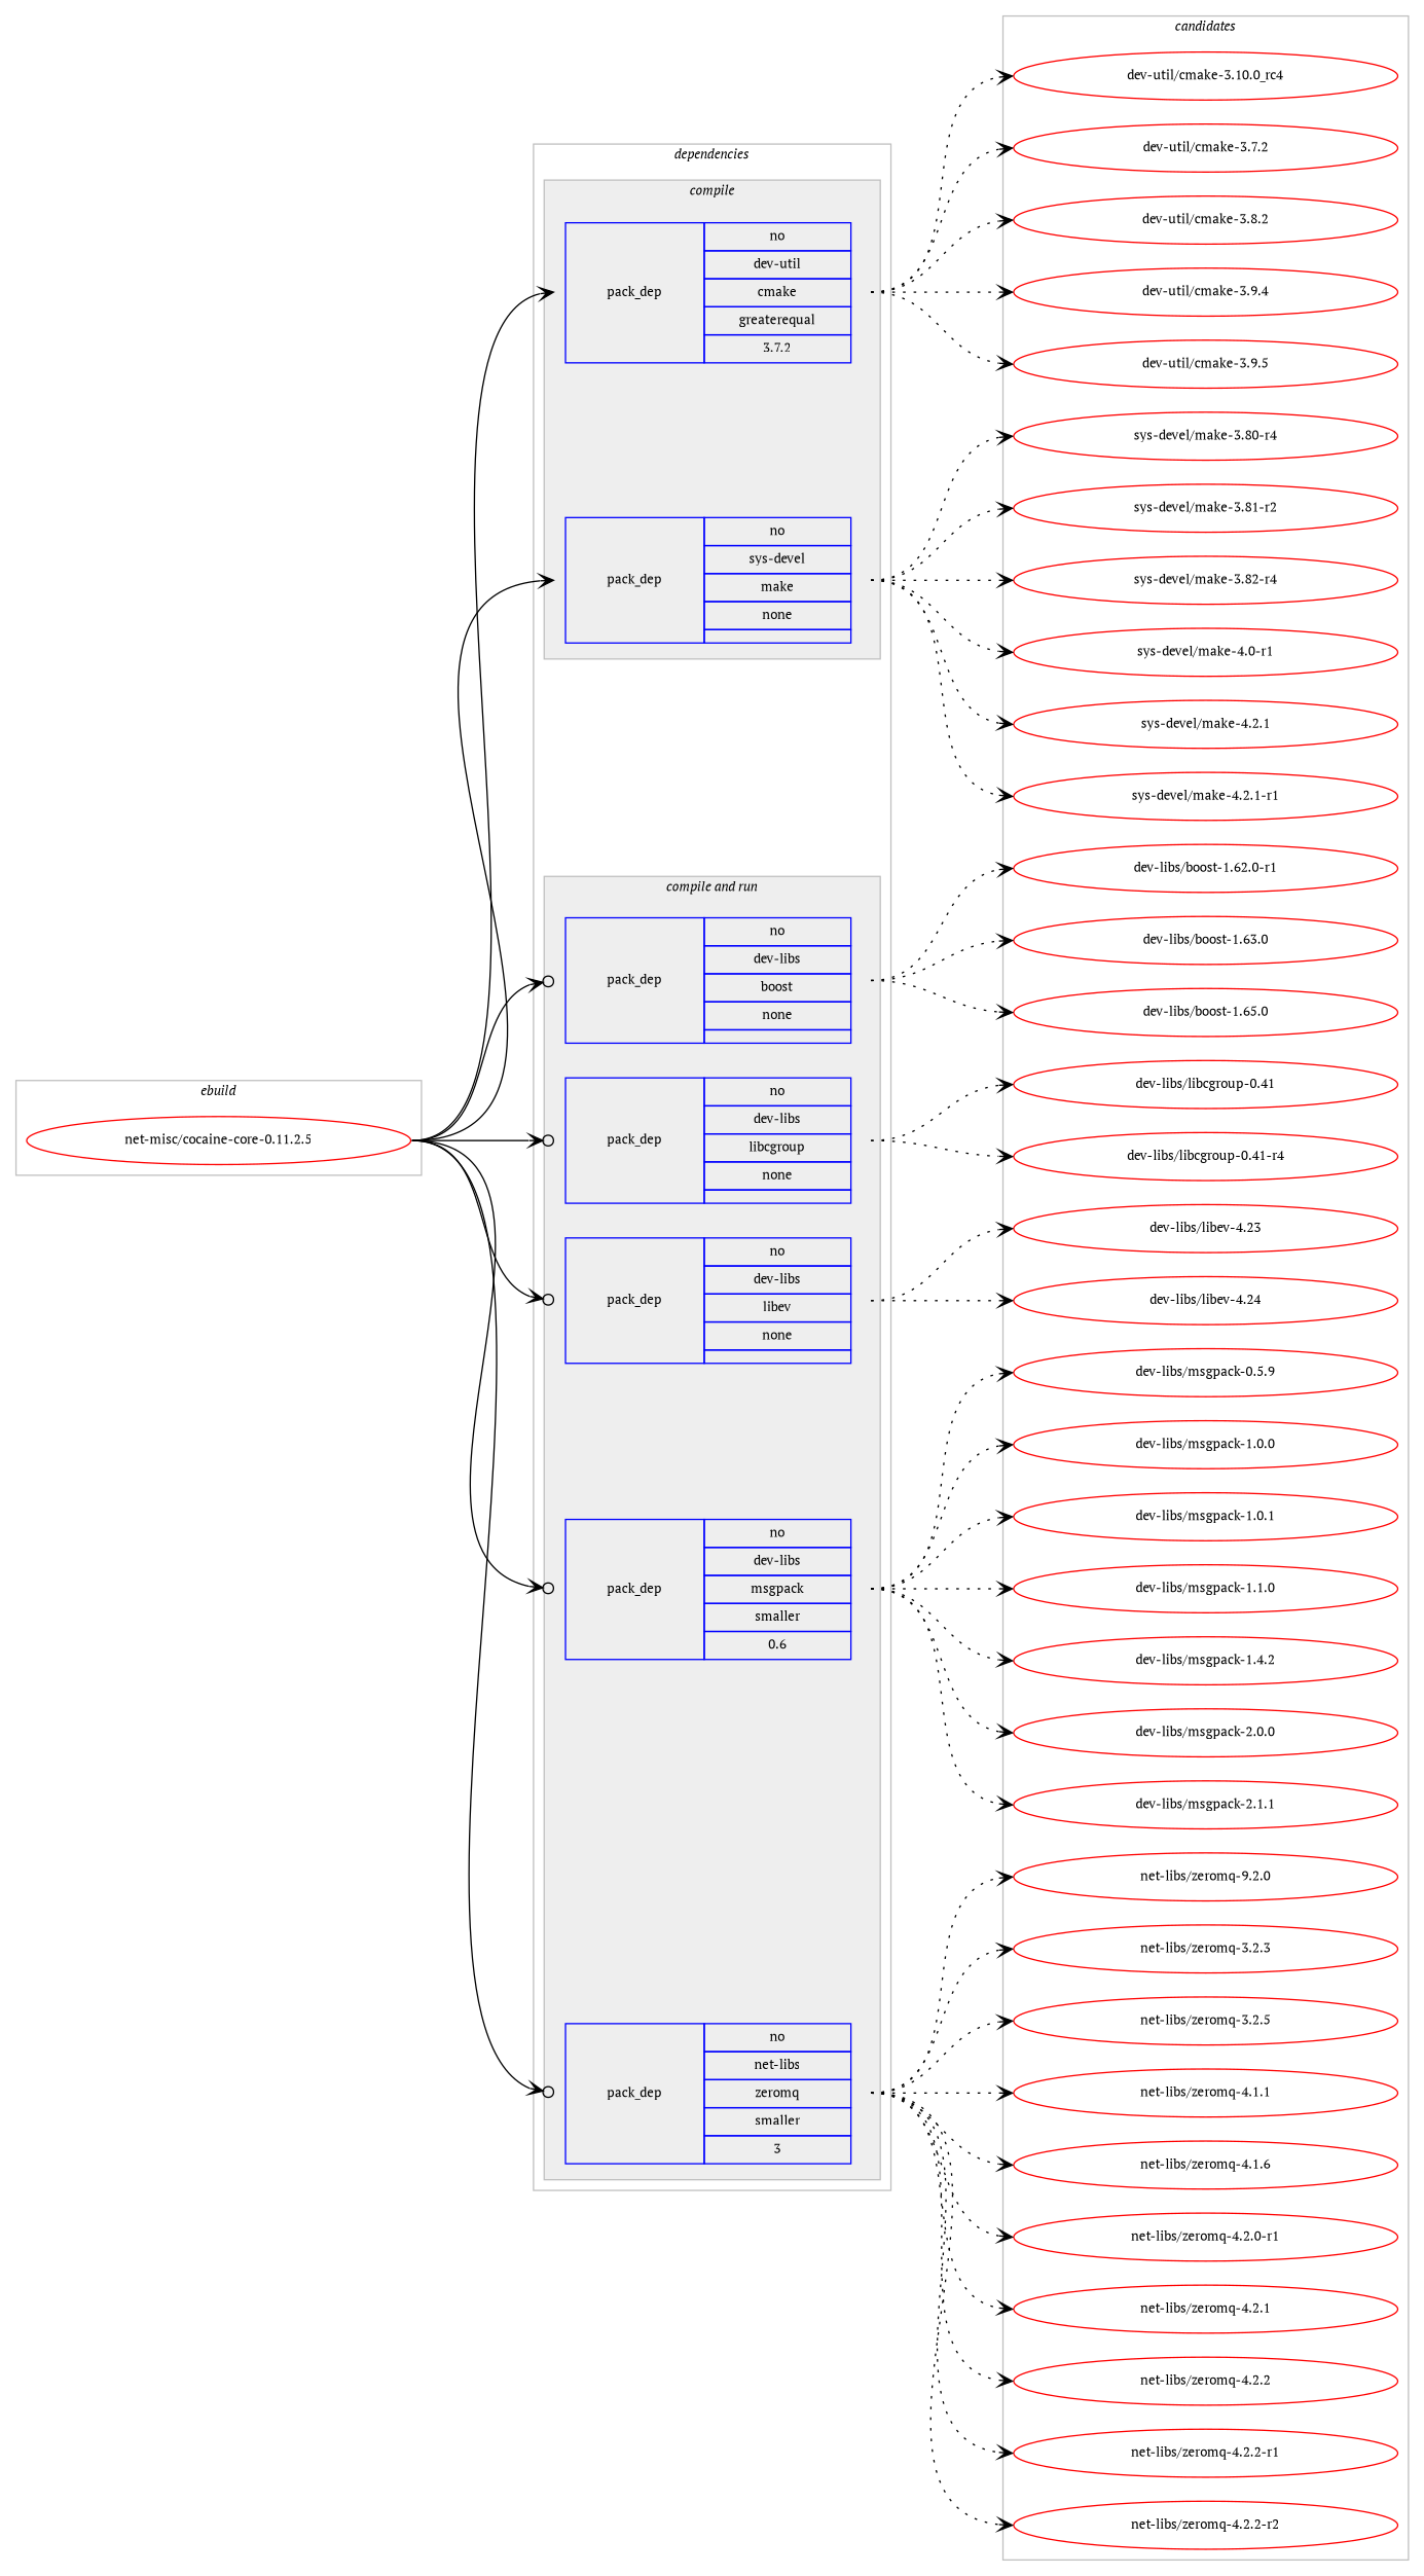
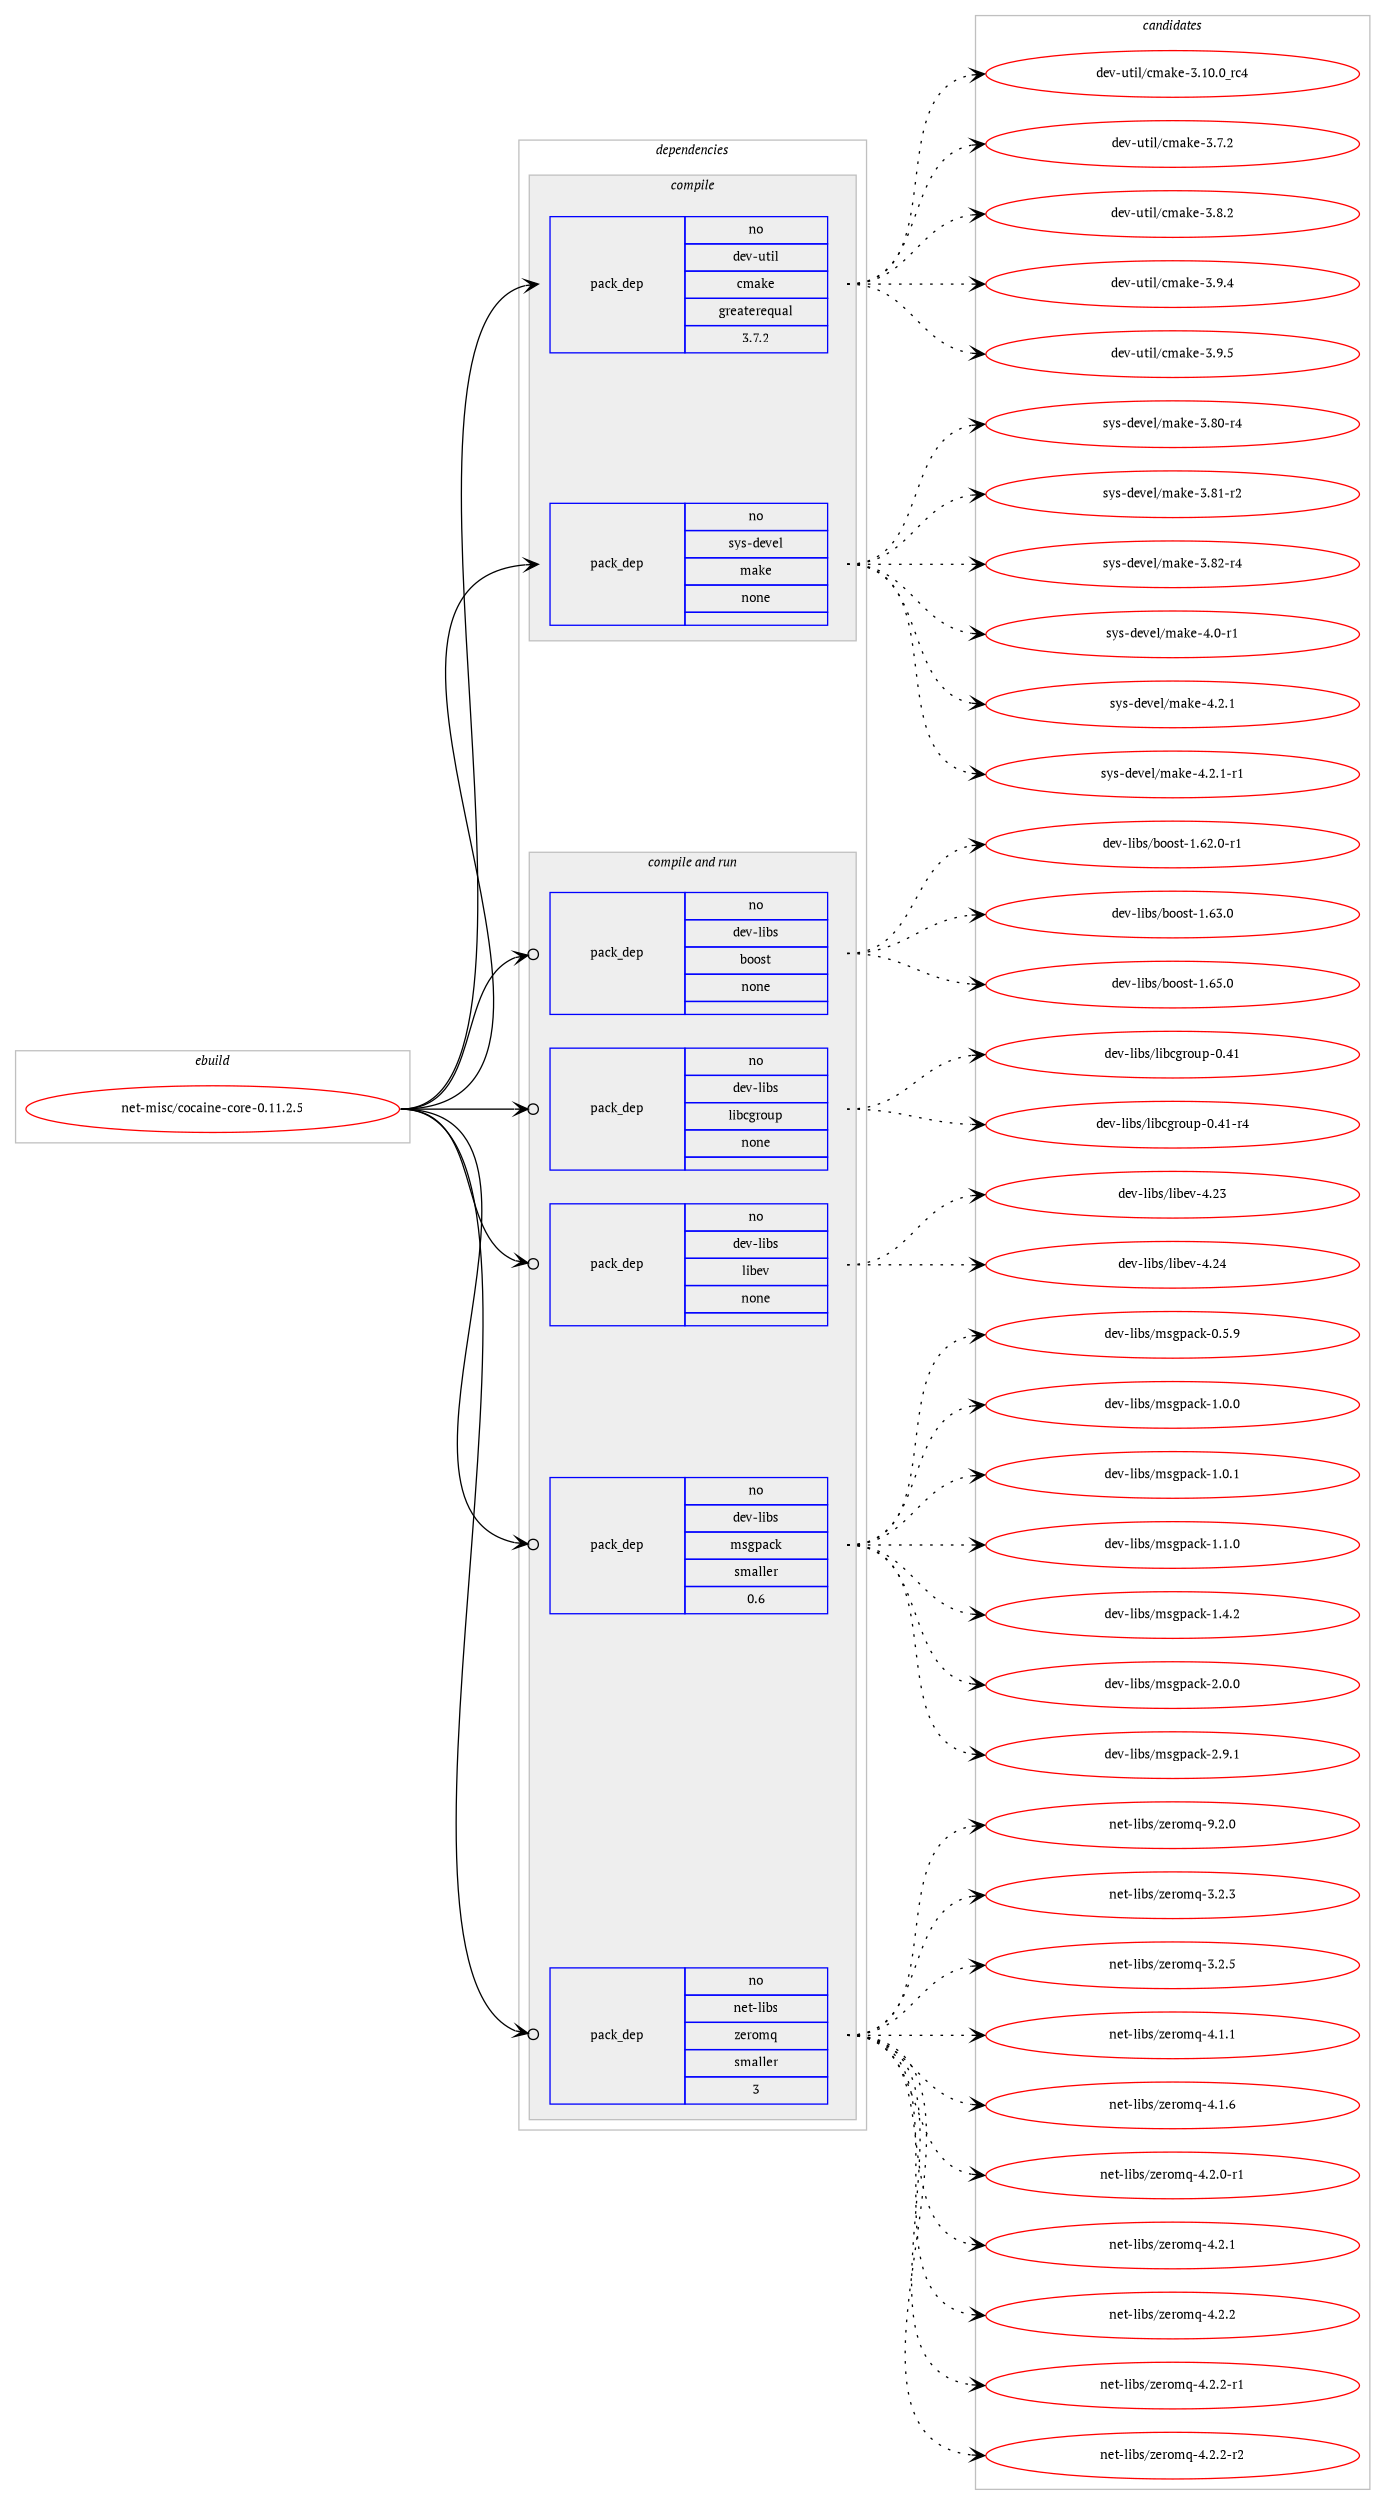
  digraph {
    compound=true
    concentrate=true
    fontname="PT Serif"
    fontsize=10
    newrank=true
    rankdir=LR
    ranksep=1.5
    node [color=red fontname="PT Serif" fontsize=10]
    edge [arrowhead=vee fontname="PT Serif" headport=w style=dotted tailport=e weight=100]
    n1 [label="net-misc/cocaine-core-0.11.2.5" width=4]
    n2 [color=blue label=<<TABLE BORDER="0" CELLBORDER="1" CELLSPACING="0" CELLPADDING="4" WIDTH="220"><TR><TD ROWSPAN="6" CELLPADDING="30">pack_dep</TD></TR><TR><TD WIDTH="110">no</TD></TR><TR><TD>dev-util</TD></TR><TR><TD>cmake</TD></TR><TR><TD>greaterequal</TD></TR><TR><TD>3.7.2</TD></TR></TABLE>> shape=none]
    n3 [color=blue label=<<TABLE BORDER="0" CELLBORDER="1" CELLSPACING="0" CELLPADDING="4" WIDTH="220"><TR><TD ROWSPAN="6" CELLPADDING="30">pack_dep</TD></TR><TR><TD WIDTH="110">no</TD></TR><TR><TD>sys-devel</TD></TR><TR><TD>make</TD></TR><TR><TD>none</TD></TR><TR><TD></TD></TR></TABLE>> shape=none]
    n4 [color=blue label=<<TABLE BORDER="0" CELLBORDER="1" CELLSPACING="0" CELLPADDING="4" WIDTH="220"><TR><TD ROWSPAN="6" CELLPADDING="30">pack_dep</TD></TR><TR><TD WIDTH="110">no</TD></TR><TR><TD>dev-libs</TD></TR><TR><TD>boost</TD></TR><TR><TD>none</TD></TR><TR><TD></TD></TR></TABLE>> shape=none]
    n5 [color=blue label=<<TABLE BORDER="0" CELLBORDER="1" CELLSPACING="0" CELLPADDING="4" WIDTH="220"><TR><TD ROWSPAN="6" CELLPADDING="30">pack_dep</TD></TR><TR><TD WIDTH="110">no</TD></TR><TR><TD>dev-libs</TD></TR><TR><TD>libcgroup</TD></TR><TR><TD>none</TD></TR><TR><TD></TD></TR></TABLE>> shape=none]
    n6 [color=blue label=<<TABLE BORDER="0" CELLBORDER="1" CELLSPACING="0" CELLPADDING="4" WIDTH="220"><TR><TD ROWSPAN="6" CELLPADDING="30">pack_dep</TD></TR><TR><TD WIDTH="110">no</TD></TR><TR><TD>dev-libs</TD></TR><TR><TD>libev</TD></TR><TR><TD>none</TD></TR><TR><TD></TD></TR></TABLE>> shape=none]
    n7 [color=blue label=<<TABLE BORDER="0" CELLBORDER="1" CELLSPACING="0" CELLPADDING="4" WIDTH="220"><TR><TD ROWSPAN="6" CELLPADDING="30">pack_dep</TD></TR><TR><TD WIDTH="110">no</TD></TR><TR><TD>dev-libs</TD></TR><TR><TD>msgpack</TD></TR><TR><TD>smaller</TD></TR><TR><TD>0.6</TD></TR></TABLE>> shape=none]
    n8 [color=blue label=<<TABLE BORDER="0" CELLBORDER="1" CELLSPACING="0" CELLPADDING="4" WIDTH="220"><TR><TD ROWSPAN="6" CELLPADDING="30">pack_dep</TD></TR><TR><TD WIDTH="110">no</TD></TR><TR><TD>net-libs</TD></TR><TR><TD>zeromq</TD></TR><TR><TD>smaller</TD></TR><TR><TD>3</TD></TR></TABLE>> shape=none]
    n9 [label="dev-util/cmake-3.10.0_rc4" width=4]
    n10 [label="dev-util/cmake-3.7.2" width=4]
    n11 [label="dev-util/cmake-3.8.2" width=4]
    n12 [label="dev-util/cmake-3.9.4" width=4]
    n13 [label="dev-util/cmake-3.9.5" width=4]
    n14 [label="sys-devel/make-3.80-r4" width=4]
    n15 [label="sys-devel/make-3.81-r2" width=4]
    n16 [label="sys-devel/make-3.82-r4" width=4]
    n17 [label="sys-devel/make-4.0-r1" width=4]
    n18 [label="sys-devel/make-4.2.1" width=4]
    n19 [label="sys-devel/make-4.2.1-r1" width=4]
    n20 [label="dev-libs/boost-1.62.0-r1" width=4]
    n21 [label="dev-libs/boost-1.63.0" width=4]
    n22 [label="dev-libs/boost-1.65.0" width=4]
    n23 [label="dev-libs/libcgroup-0.41" width=4]
    n24 [label="dev-libs/libcgroup-0.41-r4" width=4]
    n25 [label="dev-libs/libev-4.23" width=4]
    n26 [label="dev-libs/libev-4.24" width=4]
    n27 [label="dev-libs/msgpack-0.5.9" width=4]
    n28 [label="dev-libs/msgpack-1.0.0" width=4]
    n29 [label="dev-libs/msgpack-1.0.1" width=4]
    n30 [label="dev-libs/msgpack-1.1.0" width=4]
    n31 [label="dev-libs/msgpack-1.4.2" width=4]
    n32 [label="dev-libs/msgpack-2.0.0" width=4]
-   n33 [label="dev-libs/msgpack-2.1.1" width=4]
+   n33 [label="dev-libs/msgpack-2.9.1" width=4]
    n34 [label="net-libs/zeromq-9.2.0" width=4]
    n35 [label="net-libs/zeromq-3.2.3" width=4]
    n36 [label="net-libs/zeromq-3.2.5" width=4]
    n37 [label="net-libs/zeromq-4.1.1" width=4]
    n38 [label="net-libs/zeromq-4.1.6" width=4]
    n39 [label="net-libs/zeromq-4.2.0-r1" width=4]
    n40 [label="net-libs/zeromq-4.2.1" width=4]
    n41 [label="net-libs/zeromq-4.2.2" width=4]
    n42 [label="net-libs/zeromq-4.2.2-r1" width=4]
    n43 [label="net-libs/zeromq-4.2.2-r2" width=4]
    subgraph cluster_1 {
      color=gray
      label=<<i>ebuild</i>>
      rank=same
      n1
    }
    subgraph cluster_2 {
      color=gray
      label=<<i>dependencies</i>>
      subgraph cluster_3 {
        color=gray
        fillcolor="#eeeeee"
        label=<<i>compile</i>>
        style=filled
        subgraph sub_4 {
          color=gray
          fillcolor="#eeeeee"
          label=<<i>compile</i>>
          style=filled
          n2
        }
        subgraph sub_5 {
          color=gray
          fillcolor="#eeeeee"
          label=<<i>compile</i>>
          style=filled
          n3
        }
      }
      subgraph cluster_6 {
        color=gray
        fillcolor="#eeeeee"
        label=<<i>compile and run</i>>
        style=filled
        subgraph sub_7 {
          color=gray
          fillcolor="#eeeeee"
          label=<<i>compile and run</i>>
          style=filled
          n4
        }
        subgraph sub_8 {
          color=gray
          fillcolor="#eeeeee"
          label=<<i>compile and run</i>>
          style=filled
          n5
        }
        subgraph sub_9 {
          color=gray
          fillcolor="#eeeeee"
          label=<<i>compile and run</i>>
          style=filled
          n6
        }
        subgraph sub_10 {
          color=gray
          fillcolor="#eeeeee"
          label=<<i>compile and run</i>>
          style=filled
          n7
        }
        subgraph sub_11 {
          color=gray
          fillcolor="#eeeeee"
          label=<<i>compile and run</i>>
          style=filled
          n8
        }
      }
      subgraph cluster_12 {
        color=gray
        fillcolor="#eeeeee"
        label=<<i>run</i>>
        style=filled
      }
    }
    subgraph cluster_13 {
      color=gray
      label=<<i>candidates</i>>
      rank=same
      subgraph sub_14 {
        color=black
        label=<<i>candidates</i>>
        nodesep=1
        rank=same
        n9
        n10
        n11
        n12
        n13
      }
      subgraph sub_15 {
        color=black
        label=<<i>candidates</i>>
        nodesep=1
        rank=same
        n14
        n15
        n16
        n17
        n18
        n19
      }
      subgraph sub_16 {
        color=black
        label=<<i>candidates</i>>
        nodesep=1
        rank=same
        n20
        n21
        n22
      }
      subgraph sub_17 {
        color=black
        label=<<i>candidates</i>>
        nodesep=1
        rank=same
        n23
        n24
      }
      subgraph sub_18 {
        color=black
        label=<<i>candidates</i>>
        nodesep=1
        rank=same
        n25
        n26
      }
      subgraph sub_19 {
        color=black
        label=<<i>candidates</i>>
        nodesep=1
        rank=same
        n27
        n28
        n29
        n30
        n31
        n32
        n33
      }
      subgraph sub_20 {
        color=black
        label=<<i>candidates</i>>
        nodesep=1
        rank=same
        n34
        n35
        n36
        n37
        n38
        n39
        n40
        n41
        n42
        n43
      }
    }
    n1 -> n2 [style=solid weight=20]
    n1 -> n3 [style=solid weight=20]
    n1 -> n4 [arrowhead=odotvee style=solid weight=20]
    n1 -> n5 [arrowhead=odotvee style=solid weight=20]
    n1 -> n6 [arrowhead=odotvee style=solid weight=20]
    n1 -> n7 [arrowhead=odotvee style=solid weight=20]
    n1 -> n8 [arrowhead=odotvee style=solid weight=20]
    n2 -> n9
    n2 -> n10
    n2 -> n11
    n2 -> n12
    n2 -> n13
    n3 -> n14
    n3 -> n15
    n3 -> n16
    n3 -> n17
    n3 -> n18
    n3 -> n19
    n4 -> n20
    n4 -> n21
    n4 -> n22
    n5 -> n23
    n5 -> n24
    n6 -> n25
    n6 -> n26
    n7 -> n27
    n7 -> n28
    n7 -> n29
    n7 -> n30
    n7 -> n31
    n7 -> n32
    n7 -> n33
    n8 -> n34
    n8 -> n35
    n8 -> n36
    n8 -> n37
    n8 -> n38
    n8 -> n39
    n8 -> n40
    n8 -> n41
    n8 -> n42
    n8 -> n43
  }
